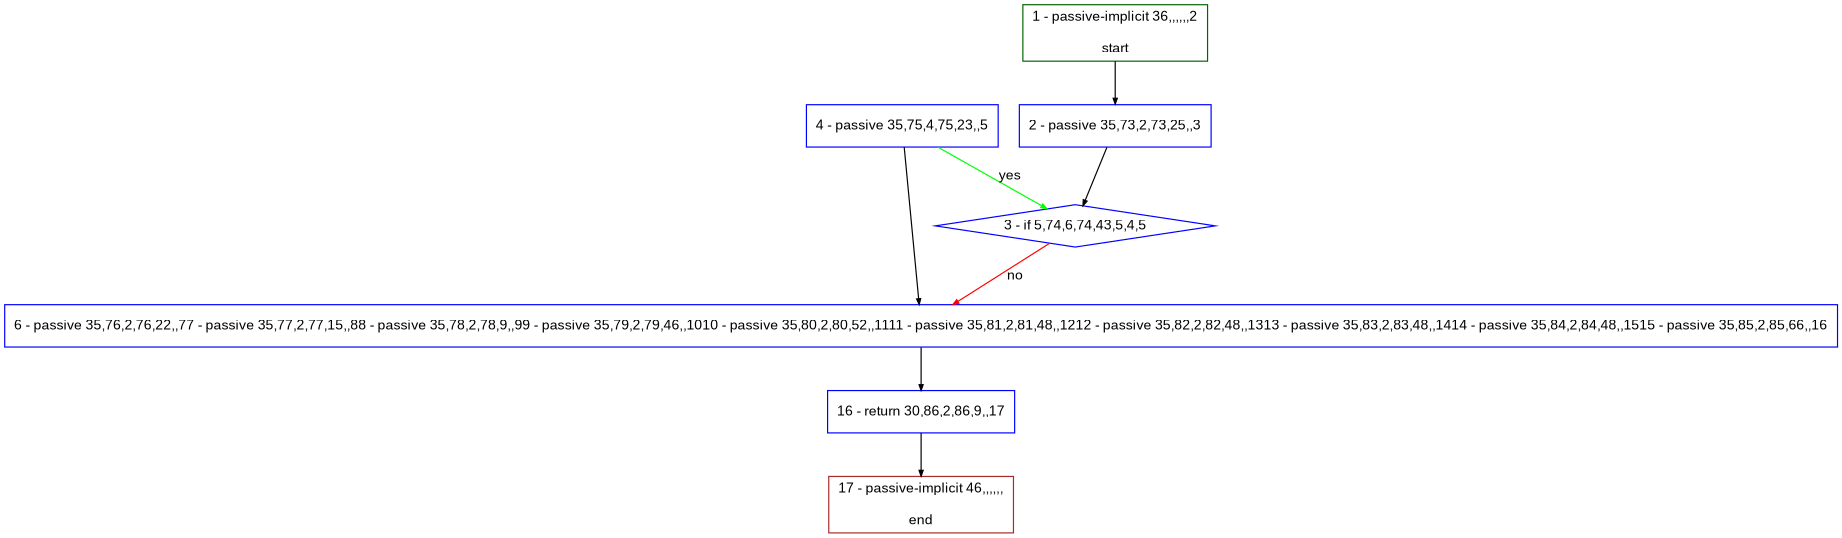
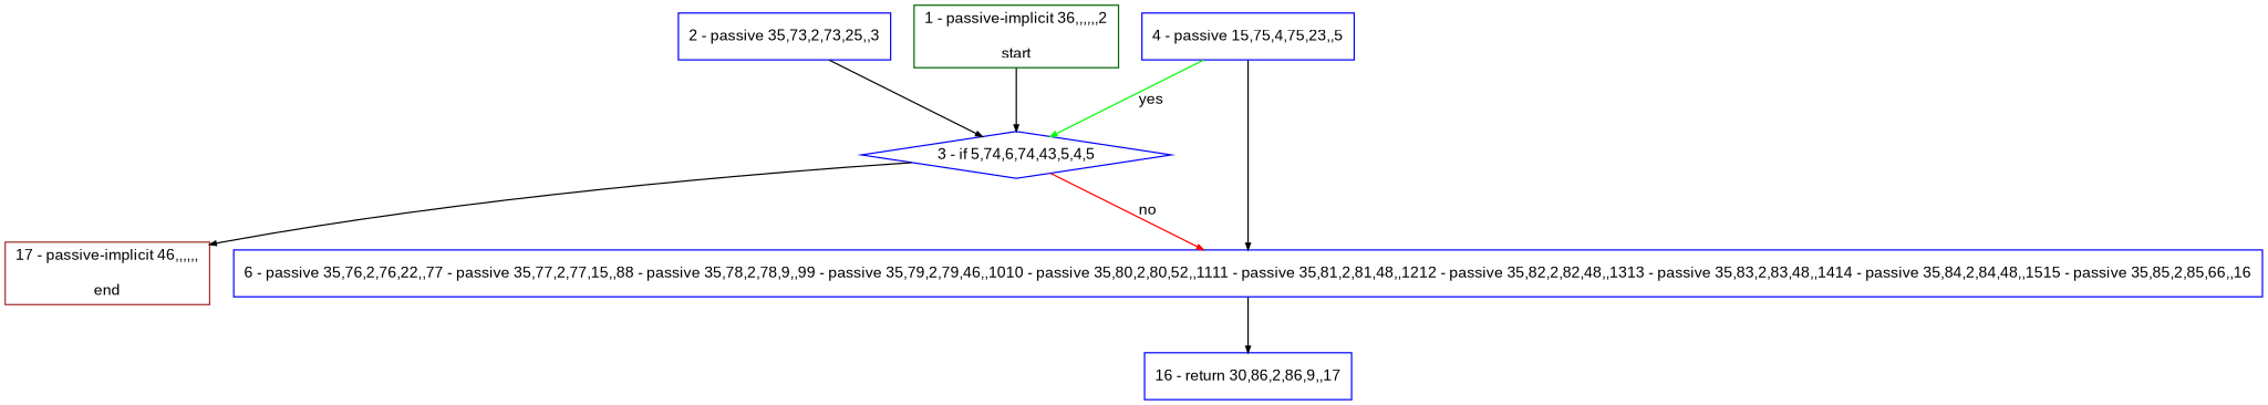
  digraph {
    bgcolor=white
    compound=true
    fillcolor="#FFFFCC"
    fontname=Arial
    fontsize=12
    pack=true
    packmode=clust
    style="rounded,filled"
    node [color="#0000ff" compound=true fillcolor="#ffffff" fixedsize=false fontname=Arial fontsize=12 node_initialized=no shape=box style=filled]
    edge [arrowhead=normal arrowsize=0.5 arrowtail=none color="#000000" compound=true dir=forward fontcolor=black fontname=Arial fontsize=12]
    n1 [label="2 - passive 35,73,2,73,25,,3"]
    n2 [label="3 - if 5,74,6,74,43,5,4,5" shape=diamond]
    n3 [label="6 - passive 35,76,2,76,22,,77 - passive 35,77,2,77,15,,88 - passive 35,78,2,78,9,,99 - passive 35,79,2,79,46,,1010 - passive 35,80,2,80,52,,1111 - passive 35,81,2,81,48,,1212 - passive 35,82,2,82,48,,1313 - passive 35,83,2,83,48,,1414 - passive 35,84,2,84,48,,1515 - passive 35,85,2,85,66,,16"]
    n4 [color="#006400" label="1 - passive-implicit 36,,,,,,2\n\nstart"]
-   n5 [label="4 - passive 35,75,4,75,23,,5"]
+   n5 [label="4 - passive 15,75,4,75,23,,5"]
    n6 [label="16 - return 30,86,2,86,9,,17"]
    n7 [color="#a52a2a" label="17 - passive-implicit 46,,,,,,\n\nend"]
    n1 -> n2
    n2 -> n3 [color="#ff0000" label=no]
    n3 -> n6
-   n4 -> n1
+   n4 -> n2
    n5 -> n2 [color="#00ff00" label=yes]
    n5 -> n3
-   n6 -> n7
+   n2 -> n7
  }
